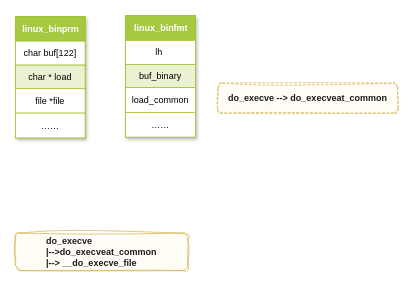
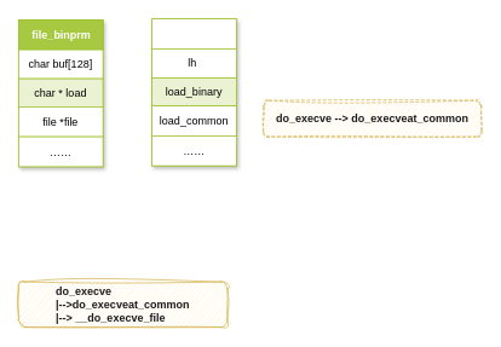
  <mxCell id="0" />
  <mxCell id="1" parent="0" />
  <mxCell id="2" value="&lt;div style=&quot;text-align: left;&quot;&gt;&lt;b style=&quot;color: rgb(26, 26, 26); background-color: initial;&quot;&gt;do_execve&lt;/b&gt;&lt;/div&gt;&lt;font color=&quot;#1a1a1a&quot;&gt;&lt;div style=&quot;text-align: left;&quot;&gt;&lt;b style=&quot;background-color: initial;&quot;&gt;|--&amp;gt;do_execveat_common&lt;/b&gt;&lt;/div&gt;&lt;b&gt;&lt;div style=&quot;text-align: left;&quot;&gt;&lt;b style=&quot;background-color: initial;&quot;&gt;|--&amp;gt; __do_execve_file&lt;/b&gt;&lt;/div&gt;&lt;/b&gt;&lt;/font&gt;" style="rounded=1;whiteSpace=wrap;html=1;fillColor=#fff2cc;strokeColor=#d6b656;gradientColor=none;glass=0;shadow=0;sketch=1;curveFitting=1;jiggle=2;" vertex="1" parent="1"><mxGeometry x="20" y="310" width="230" height="50" as="geometry" /></mxCell>
  <mxCell id="3" value="&lt;font color=&quot;#1a1a1a&quot;&gt;&lt;b&gt;do_execve --&amp;gt; do_execveat_common&lt;/b&gt;&lt;/font&gt;" style="rounded=1;whiteSpace=wrap;html=1;fillColor=#fff2cc;strokeColor=#d6b656;gradientColor=none;glass=0;shadow=0;sketch=1;curveFitting=1;jiggle=2;dashed=1;" vertex="1" parent="1"><mxGeometry x="290" y="110" width="240" height="40" as="geometry" /></mxCell>
  <mxCell id="4" value="Assets" style="childLayout=tableLayout;recursiveResize=0;strokeColor=#98bf21;fillColor=#A7C942;shadow=1;" vertex="1" parent="1"><mxGeometry x="20" y="21" width="93" height="162" as="geometry" /></mxCell>
  <mxCell id="5" style="shape=tableRow;horizontal=0;startSize=0;swimlaneHead=0;swimlaneBody=0;top=0;left=0;bottom=0;right=0;dropTarget=0;collapsible=0;recursiveResize=0;expand=0;fontStyle=0;strokeColor=inherit;fillColor=#ffffff;" vertex="1" parent="4"><mxGeometry width="93" height="33" as="geometry" /></mxCell>
- <mxCell id="6" value="linux_binprm" style="connectable=0;recursiveResize=0;strokeColor=inherit;fillColor=#A7C942;align=center;fontStyle=1;fontColor=#FFFFFF;html=1;" vertex="1" parent="5"><mxGeometry width="93" height="33" as="geometry"><mxRectangle width="93" height="33" as="alternateBounds" /></mxGeometry></mxCell>
+ <mxCell id="6" value="file_binprm" style="connectable=0;recursiveResize=0;strokeColor=inherit;fillColor=#A7C942;align=center;fontStyle=1;fontColor=#FFFFFF;html=1;" vertex="1" parent="5"><mxGeometry width="93" height="33" as="geometry"><mxRectangle width="93" height="33" as="alternateBounds" /></mxGeometry></mxCell>
  <mxCell id="7" value="" style="shape=tableRow;horizontal=0;startSize=0;swimlaneHead=0;swimlaneBody=0;top=0;left=0;bottom=0;right=0;dropTarget=0;collapsible=0;recursiveResize=0;expand=0;fontStyle=0;strokeColor=inherit;fillColor=#ffffff;" vertex="1" parent="4"><mxGeometry y="33" width="93" height="32" as="geometry" /></mxCell>
- <mxCell id="8" value="char buf[122]" style="connectable=0;recursiveResize=0;strokeColor=inherit;fillColor=inherit;align=center;whiteSpace=wrap;html=1;" vertex="1" parent="7"><mxGeometry width="93" height="32" as="geometry"><mxRectangle width="93" height="32" as="alternateBounds" /></mxGeometry></mxCell>
+ <mxCell id="8" value="char buf[128]" style="connectable=0;recursiveResize=0;strokeColor=inherit;fillColor=inherit;align=center;whiteSpace=wrap;html=1;" vertex="1" parent="7"><mxGeometry width="93" height="32" as="geometry"><mxRectangle width="93" height="32" as="alternateBounds" /></mxGeometry></mxCell>
  <mxCell id="9" value="" style="shape=tableRow;horizontal=0;startSize=0;swimlaneHead=0;swimlaneBody=0;top=0;left=0;bottom=0;right=0;dropTarget=0;collapsible=0;recursiveResize=0;expand=0;fontStyle=1;strokeColor=inherit;fillColor=#EAF2D3;" vertex="1" parent="4"><mxGeometry y="65" width="93" height="31" as="geometry" /></mxCell>
  <mxCell id="10" value="char * load" style="connectable=0;recursiveResize=0;strokeColor=inherit;fillColor=inherit;whiteSpace=wrap;html=1;" vertex="1" parent="9"><mxGeometry width="93" height="31" as="geometry"><mxRectangle width="93" height="31" as="alternateBounds" /></mxGeometry></mxCell>
  <mxCell id="11" value="" style="shape=tableRow;horizontal=0;startSize=0;swimlaneHead=0;swimlaneBody=0;top=0;left=0;bottom=0;right=0;dropTarget=0;collapsible=0;recursiveResize=0;expand=0;fontStyle=0;strokeColor=inherit;fillColor=#ffffff;" vertex="1" parent="4"><mxGeometry y="96" width="93" height="33" as="geometry" /></mxCell>
  <mxCell id="12" value="file *file" style="connectable=0;recursiveResize=0;strokeColor=inherit;fillColor=inherit;fontStyle=0;align=center;whiteSpace=wrap;html=1;" vertex="1" parent="11"><mxGeometry width="93" height="33" as="geometry"><mxRectangle width="93" height="33" as="alternateBounds" /></mxGeometry></mxCell>
  <mxCell id="13" style="shape=tableRow;horizontal=0;startSize=0;swimlaneHead=0;swimlaneBody=0;top=0;left=0;bottom=0;right=0;dropTarget=0;collapsible=0;recursiveResize=0;expand=0;fontStyle=0;strokeColor=inherit;fillColor=#ffffff;" vertex="1" parent="4"><mxGeometry y="129" width="93" height="33" as="geometry" /></mxCell>
  <mxCell id="14" value="……" style="connectable=0;recursiveResize=0;strokeColor=inherit;fillColor=inherit;fontStyle=0;align=center;whiteSpace=wrap;html=1;" vertex="1" parent="13"><mxGeometry width="93" height="33" as="geometry"><mxRectangle width="93" height="33" as="alternateBounds" /></mxGeometry></mxCell>
  <mxCell id="15" value="Assets" style="childLayout=tableLayout;recursiveResize=0;strokeColor=#98bf21;fillColor=#A7C942;shadow=1;" vertex="1" parent="1"><mxGeometry x="167" y="20" width="93" height="162" as="geometry" /></mxCell>
  <mxCell id="16" style="shape=tableRow;horizontal=0;startSize=0;swimlaneHead=0;swimlaneBody=0;top=0;left=0;bottom=0;right=0;dropTarget=0;collapsible=0;recursiveResize=0;expand=0;fontStyle=0;strokeColor=inherit;fillColor=#ffffff;" vertex="1" parent="15"><mxGeometry width="93" height="33" as="geometry" /></mxCell>
- <mxCell id="17" value="linux_binfmt" style="connectable=0;recursiveResize=0;strokeColor=inherit;fillColor=#A7C942;align=center;fontStyle=1;fontColor=#FFFFFF;html=1;" vertex="1" parent="16"><mxGeometry width="93" height="33" as="geometry"><mxRectangle width="93" height="33" as="alternateBounds" /></mxGeometry></mxCell>
+ <mxCell id="17" value="linux_binfmt" style="connectable=0;recursiveResize=0;strokeColor=inherit;fillColor=#ffffff;align=center;fontStyle=1;fontColor=#FFFFFF;html=1;" vertex="1" parent="16"><mxGeometry width="93" height="33" as="geometry"><mxRectangle width="93" height="33" as="alternateBounds" /></mxGeometry></mxCell>
  <mxCell id="18" value="" style="shape=tableRow;horizontal=0;startSize=0;swimlaneHead=0;swimlaneBody=0;top=0;left=0;bottom=0;right=0;dropTarget=0;collapsible=0;recursiveResize=0;expand=0;fontStyle=0;strokeColor=inherit;fillColor=#ffffff;" vertex="1" parent="15"><mxGeometry y="33" width="93" height="32" as="geometry" /></mxCell>
  <mxCell id="19" value="lh&amp;nbsp;" style="connectable=0;recursiveResize=0;strokeColor=inherit;fillColor=inherit;align=center;whiteSpace=wrap;html=1;" vertex="1" parent="18"><mxGeometry width="93" height="32" as="geometry"><mxRectangle width="93" height="32" as="alternateBounds" /></mxGeometry></mxCell>
  <mxCell id="20" value="" style="shape=tableRow;horizontal=0;startSize=0;swimlaneHead=0;swimlaneBody=0;top=0;left=0;bottom=0;right=0;dropTarget=0;collapsible=0;recursiveResize=0;expand=0;fontStyle=1;strokeColor=inherit;fillColor=#EAF2D3;" vertex="1" parent="15"><mxGeometry y="65" width="93" height="31" as="geometry" /></mxCell>
- <mxCell id="21" value="buf_binary" style="connectable=0;recursiveResize=0;strokeColor=inherit;fillColor=inherit;whiteSpace=wrap;html=1;" vertex="1" parent="20"><mxGeometry width="93" height="31" as="geometry"><mxRectangle width="93" height="31" as="alternateBounds" /></mxGeometry></mxCell>
+ <mxCell id="21" value="load_binary" style="connectable=0;recursiveResize=0;strokeColor=inherit;fillColor=inherit;whiteSpace=wrap;html=1;" vertex="1" parent="20"><mxGeometry width="93" height="31" as="geometry"><mxRectangle width="93" height="31" as="alternateBounds" /></mxGeometry></mxCell>
  <mxCell id="22" value="" style="shape=tableRow;horizontal=0;startSize=0;swimlaneHead=0;swimlaneBody=0;top=0;left=0;bottom=0;right=0;dropTarget=0;collapsible=0;recursiveResize=0;expand=0;fontStyle=0;strokeColor=inherit;fillColor=#ffffff;" vertex="1" parent="15"><mxGeometry y="96" width="93" height="33" as="geometry" /></mxCell>
  <mxCell id="23" value="load_common" style="connectable=0;recursiveResize=0;strokeColor=inherit;fillColor=inherit;fontStyle=0;align=center;whiteSpace=wrap;html=1;" vertex="1" parent="22"><mxGeometry width="93" height="33" as="geometry"><mxRectangle width="93" height="33" as="alternateBounds" /></mxGeometry></mxCell>
  <mxCell id="24" style="shape=tableRow;horizontal=0;startSize=0;swimlaneHead=0;swimlaneBody=0;top=0;left=0;bottom=0;right=0;dropTarget=0;collapsible=0;recursiveResize=0;expand=0;fontStyle=0;strokeColor=inherit;fillColor=#ffffff;" vertex="1" parent="15"><mxGeometry y="129" width="93" height="33" as="geometry" /></mxCell>
  <mxCell id="25" value="……" style="connectable=0;recursiveResize=0;strokeColor=inherit;fillColor=inherit;fontStyle=0;align=center;whiteSpace=wrap;html=1;" vertex="1" parent="24"><mxGeometry width="93" height="33" as="geometry"><mxRectangle width="93" height="33" as="alternateBounds" /></mxGeometry></mxCell>
